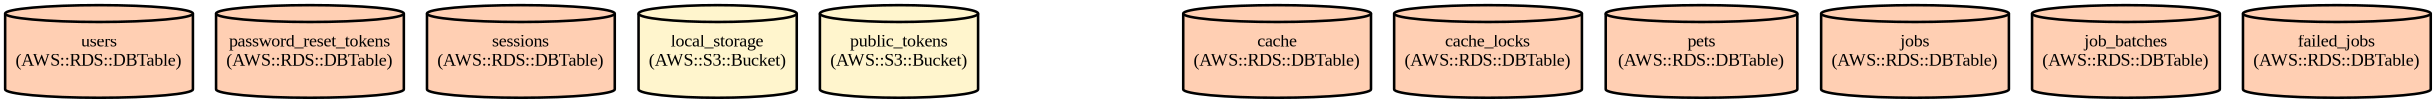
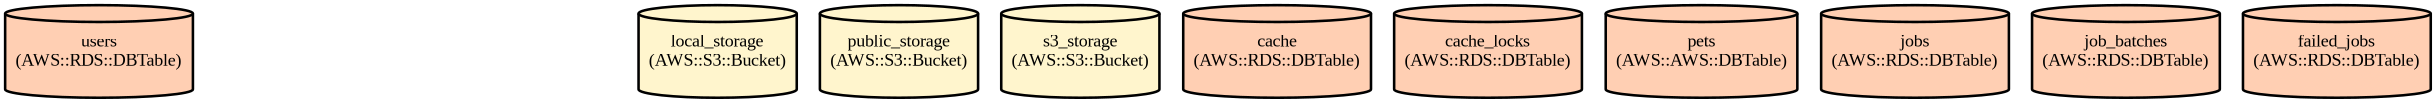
  digraph {
    fontname="Liberation Serif"
    node [color=black fillcolor="#FFCFB3" fontname="Liberation Serif" shape=cylinder style="filled,bold,rounded"]
    n1 [height=1 label="users\n(AWS::RDS::DBTable)"]
-   n2 [height=1 label="password_reset_tokens\n(AWS::RDS::DBTable)"]
-   n3 [height=1 label="sessions\n(AWS::RDS::DBTable)"]
    n4 [fillcolor="#FFF5CD" height=1 label="local_storage\n(AWS::S3::Bucket)"]
-   n5 [fillcolor="#FFF5CD" height=1 label="public_tokens\n(AWS::S3::Bucket)"]
+   n5 [fillcolor="#FFF5CD" height=1 label="public_storage\n(AWS::S3::Bucket)"]
+   n6 [fillcolor="#FFF5CD" height=1 label="s3_storage\n(AWS::S3::Bucket)"]
    n7 [height=1 label="cache\n(AWS::RDS::DBTable)"]
    n8 [height=1 label="cache_locks\n(AWS::RDS::DBTable)"]
-   n9 [height=1 label="pets\n(AWS::RDS::DBTable)"]
+   n9 [height=1 label="pets\n(AWS::AWS::DBTable)"]
    n10 [height=1 label="jobs\n(AWS::RDS::DBTable)"]
    n11 [height=1 label="job_batches\n(AWS::RDS::DBTable)"]
    n12 [height=1 label="failed_jobs\n(AWS::RDS::DBTable)"]
  }
